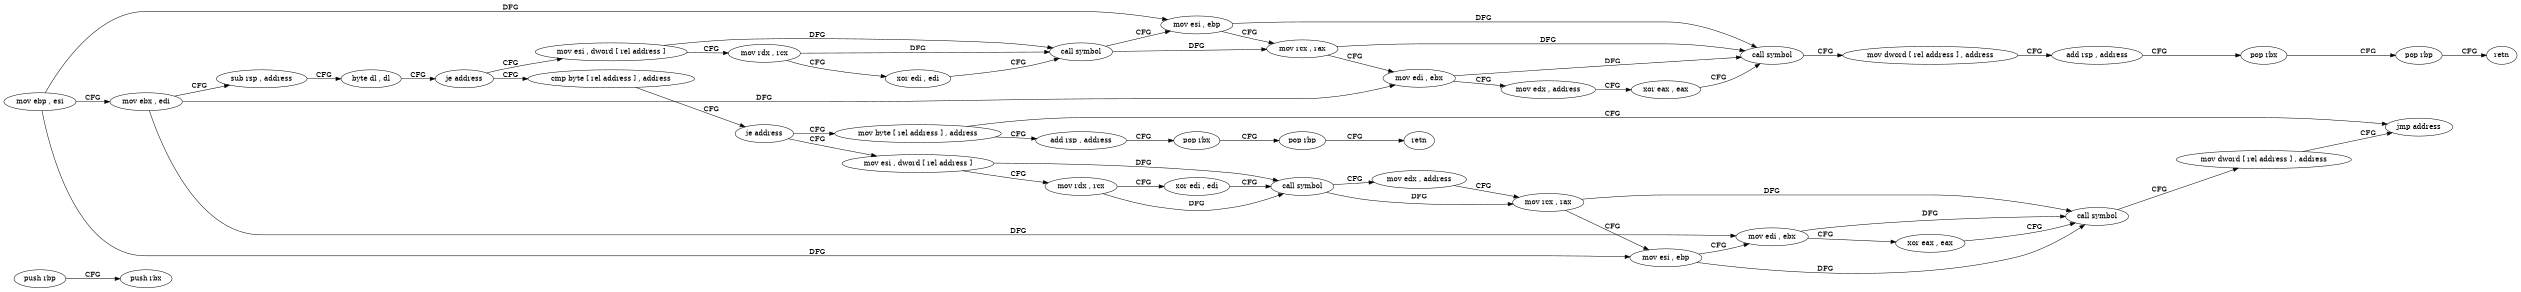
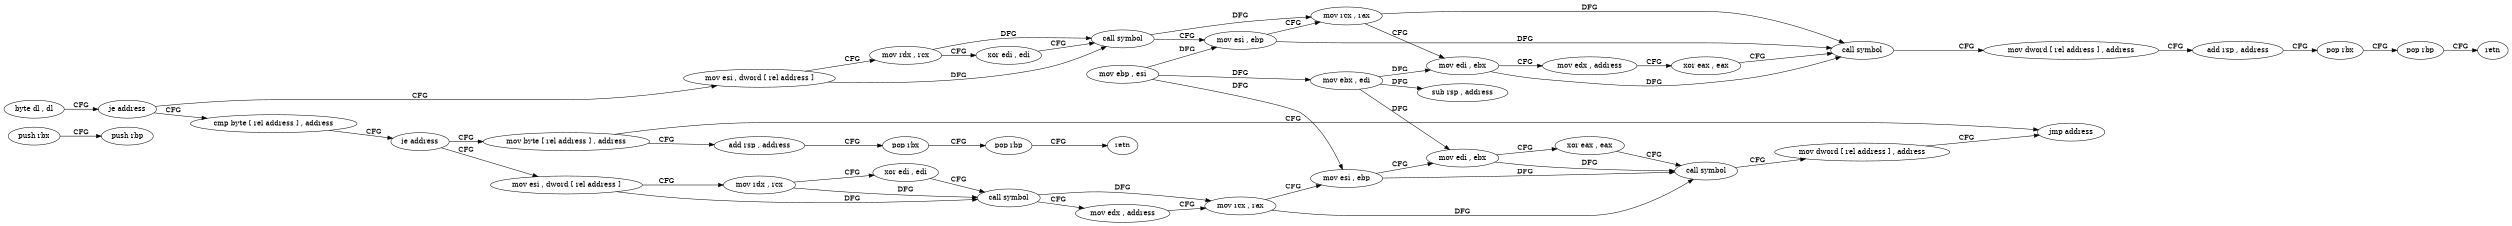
  digraph {
    rankdir=LR
    n1 [label="push rbp"]
    n2 [label="push rbx"]
    n3 [label="mov ebp , esi"]
    n4 [label="mov ebx , edi"]
    n5 [label="mov esi , ebp"]
    n6 [label="mov esi , ebp"]
    n7 [label="sub rsp , address"]
    n8 [label="mov edi , ebx"]
    n9 [label="mov edi , ebx"]
    n10 [label="mov rcx , rax"]
    n11 [label="call symbol"]
    n12 [label="call symbol"]
    n13 [label="byte dl , dl"]
    n14 [label="mov edx , address"]
    n15 [label="xor eax , eax"]
    n16 [label="je address"]
    n17 [label="mov esi , dword [ rel address ]"]
    n18 [label="cmp byte [ rel address ] , address"]
    n19 [label="mov rdx , rcx"]
    n20 [label="call symbol"]
    n21 [label="je address"]
    n22 [label="xor edi , edi"]
    n23 [label="mov esi , dword [ rel address ]"]
    n24 [label="mov byte [ rel address ] , address"]
    n25 [label="mov dword [ rel address ] , address"]
    n26 [label="xor eax , eax"]
    n27 [label="add rsp , address"]
    n28 [label="pop rbx"]
    n29 [label="pop rbp"]
    n30 [label=retn]
    n31 [label="mov rdx , rcx"]
    n32 [label="call symbol"]
    n33 [label="add rsp , address"]
    n34 [label="jmp address"]
    n35 [label="xor edi , edi"]
    n36 [label="mov edx , address"]
    n37 [label="mov rcx , rax"]
    n38 [label="pop rbx"]
    n39 [label="mov dword [ rel address ] , address"]
    n40 [label="pop rbp"]
    n41 [label=retn]
-   n1 -> n2 [label=CFG]
-   n3 -> n4 [label=CFG]
+   n2 -> n1 [label=CFG]
+   n3 -> n4 [label=DFG]
    n3 -> n5 [label=DFG]
    n3 -> n6 [label=DFG]
-   n4 -> n7 [label=CFG]
+   n4 -> n7 [label=DFG]
    n4 -> n8 [label=DFG]
    n4 -> n9 [label=DFG]
    n5 -> n10 [label=CFG]
    n5 -> n11 [label=DFG]
    n6 -> n9 [label=CFG]
    n6 -> n12 [label=DFG]
-   n7 -> n13 [label=CFG]
    n8 -> n11 [label=DFG]
    n8 -> n14 [label=CFG]
    n9 -> n12 [label=DFG]
    n9 -> n15 [label=CFG]
    n10 -> n8 [label=CFG]
    n10 -> n11 [label=DFG]
    n11 -> n25 [label=CFG]
    n12 -> n39 [label=CFG]
    n13 -> n16 [label=CFG]
    n14 -> n26 [label=CFG]
    n15 -> n12 [label=CFG]
    n16 -> n17 [label=CFG]
    n16 -> n18 [label=CFG]
    n17 -> n19 [label=CFG]
    n17 -> n20 [label=DFG]
    n18 -> n21 [label=CFG]
    n19 -> n20 [label=DFG]
    n19 -> n22 [label=CFG]
    n20 -> n5 [label=CFG]
    n20 -> n10 [label=DFG]
    n21 -> n23 [label=CFG]
    n21 -> n24 [label=CFG]
    n22 -> n20 [label=CFG]
    n23 -> n31 [label=CFG]
    n23 -> n32 [label=DFG]
    n24 -> n33 [label=CFG]
    n24 -> n34 [label=CFG]
    n25 -> n27 [label=CFG]
    n26 -> n11 [label=CFG]
    n27 -> n28 [label=CFG]
    n28 -> n29 [label=CFG]
    n29 -> n30 [label=CFG]
    n31 -> n32 [label=DFG]
    n31 -> n35 [label=CFG]
    n32 -> n36 [label=CFG]
    n32 -> n37 [label=DFG]
    n33 -> n38 [label=CFG]
    n35 -> n32 [label=CFG]
    n36 -> n37 [label=CFG]
    n37 -> n6 [label=CFG]
    n37 -> n12 [label=DFG]
    n38 -> n40 [label=CFG]
    n39 -> n34 [label=CFG]
    n40 -> n41 [label=CFG]
  }
